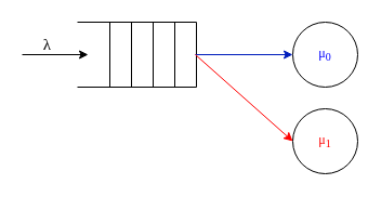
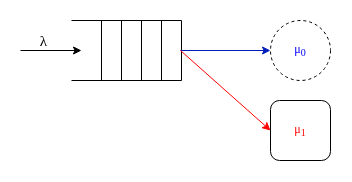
  <mxCell id="0" />
  <mxCell id="1" parent="0" />
  <mxCell id="2" value="" style="endArrow=none;html=1;rounded=0;fontFamily=Georgia;" parent="1" edge="1"><mxGeometry width="50" height="50" relative="1" as="geometry"><mxPoint x="71" y="20" as="sourcePoint" /><mxPoint x="181" y="20" as="targetPoint" /></mxGeometry></mxCell>
  <mxCell id="3" value="" style="endArrow=none;html=1;rounded=0;fontFamily=Georgia;" parent="1" edge="1"><mxGeometry width="50" height="50" relative="1" as="geometry"><mxPoint x="71" y="80" as="sourcePoint" /><mxPoint x="181" y="80" as="targetPoint" /></mxGeometry></mxCell>
  <mxCell id="4" value="" style="endArrow=none;html=1;rounded=0;fontFamily=Georgia;" parent="1" edge="1"><mxGeometry width="50" height="50" relative="1" as="geometry"><mxPoint x="181" y="20" as="sourcePoint" /><mxPoint x="181" y="80" as="targetPoint" /></mxGeometry></mxCell>
  <mxCell id="5" value="" style="endArrow=none;html=1;rounded=0;fontFamily=Georgia;" parent="1" edge="1"><mxGeometry width="50" height="50" relative="1" as="geometry"><mxPoint x="161" y="20" as="sourcePoint" /><mxPoint x="161" y="80" as="targetPoint" /></mxGeometry></mxCell>
  <mxCell id="6" value="" style="endArrow=none;html=1;rounded=0;fontFamily=Georgia;" parent="1" edge="1"><mxGeometry width="50" height="50" relative="1" as="geometry"><mxPoint x="141" y="20" as="sourcePoint" /><mxPoint x="141" y="80" as="targetPoint" /></mxGeometry></mxCell>
  <mxCell id="7" value="" style="endArrow=none;html=1;rounded=0;fontFamily=Georgia;" parent="1" edge="1"><mxGeometry width="50" height="50" relative="1" as="geometry"><mxPoint x="121" y="20" as="sourcePoint" /><mxPoint x="121" y="80" as="targetPoint" /></mxGeometry></mxCell>
  <mxCell id="8" value="" style="endArrow=none;html=1;rounded=0;fontFamily=Georgia;" parent="1" edge="1"><mxGeometry width="50" height="50" relative="1" as="geometry"><mxPoint x="101" y="20" as="sourcePoint" /><mxPoint x="101" y="80" as="targetPoint" /></mxGeometry></mxCell>
  <mxCell id="9" value="" style="endArrow=classic;html=1;rounded=0;fontFamily=Georgia;" parent="1" edge="1"><mxGeometry width="50" height="50" relative="1" as="geometry"><mxPoint x="20" y="50" as="sourcePoint" /><mxPoint x="81" y="50" as="targetPoint" /></mxGeometry></mxCell>
  <mxCell id="10" value="λ" style="edgeLabel;html=1;align=center;verticalAlign=middle;resizable=0;points=[];fontSize=15;fontFamily=Georgia;" parent="9" vertex="1" connectable="0"><mxGeometry x="-0.59" relative="1" as="geometry"><mxPoint x="9" y="-11" as="offset" /></mxGeometry></mxCell>
- <mxCell id="11" value="&lt;span style=&quot;background-color: transparent&quot;&gt;&lt;font color=&quot;#0000ff&quot;&gt;μ&lt;sub style=&quot;&quot;&gt;0&lt;/sub&gt;&lt;/font&gt;&lt;/span&gt;" style="ellipse;whiteSpace=wrap;html=1;aspect=fixed;fontFamily=Georgia;" parent="1" vertex="1"><mxGeometry x="270" y="20" width="60" height="60" as="geometry" /></mxCell>
+ <mxCell id="11" value="&lt;span style=&quot;background-color: transparent&quot;&gt;&lt;font color=&quot;#0000ff&quot;&gt;μ&lt;sub style=&quot;&quot;&gt;0&lt;/sub&gt;&lt;/font&gt;&lt;/span&gt;" style="ellipse;whiteSpace=wrap;html=1;aspect=fixed;fontFamily=Georgia;dashed=1;" parent="1" vertex="1"><mxGeometry x="270" y="20" width="60" height="60" as="geometry" /></mxCell>
  <mxCell id="12" value="" style="endArrow=classic;html=1;rounded=0;strokeColor=#001DBC;fontFamily=Georgia;entryX=0;entryY=0.5;entryDx=0;entryDy=0;fillColor=#0050ef;" parent="1" edge="1" target="11"><mxGeometry width="50" height="50" relative="1" as="geometry"><mxPoint x="180" y="50" as="sourcePoint" /><mxPoint x="281" y="60" as="targetPoint" /></mxGeometry></mxCell>
- <mxCell id="13" value="&lt;span style=&quot;background-color: transparent&quot;&gt;&lt;font color=&quot;#FF0000&quot;&gt;μ&lt;/font&gt;&lt;sub&gt;&lt;font color=&quot;#FF0000&quot;&gt;1&lt;/font&gt;&lt;/sub&gt;&lt;br&gt;&lt;/span&gt;" style="ellipse;whiteSpace=wrap;html=1;aspect=fixed;fontFamily=Georgia;" vertex="1" parent="1"><mxGeometry x="270" y="100" width="60" height="60" as="geometry" /></mxCell>
+ <mxCell id="13" value="&lt;span style=&quot;background-color: transparent&quot;&gt;&lt;font color=&quot;#FF0000&quot;&gt;μ&lt;/font&gt;&lt;sub&gt;&lt;font color=&quot;#FF0000&quot;&gt;1&lt;/font&gt;&lt;/sub&gt;&lt;br&gt;&lt;/span&gt;" style="whiteSpace=wrap;html=1;aspect=fixed;fontFamily=Georgia;rounded=1;" vertex="1" parent="1"><mxGeometry x="270" y="100" width="60" height="60" as="geometry" /></mxCell>
  <mxCell id="14" value="" style="endArrow=classic;html=1;rounded=0;strokeColor=#FF0000;fontFamily=Georgia;entryX=0;entryY=0.5;entryDx=0;entryDy=0;fillColor=#a20025;" edge="1" parent="1" target="13"><mxGeometry width="50" height="50" relative="1" as="geometry"><mxPoint x="180" y="50" as="sourcePoint" /><mxPoint x="291" y="70" as="targetPoint" /></mxGeometry></mxCell>
